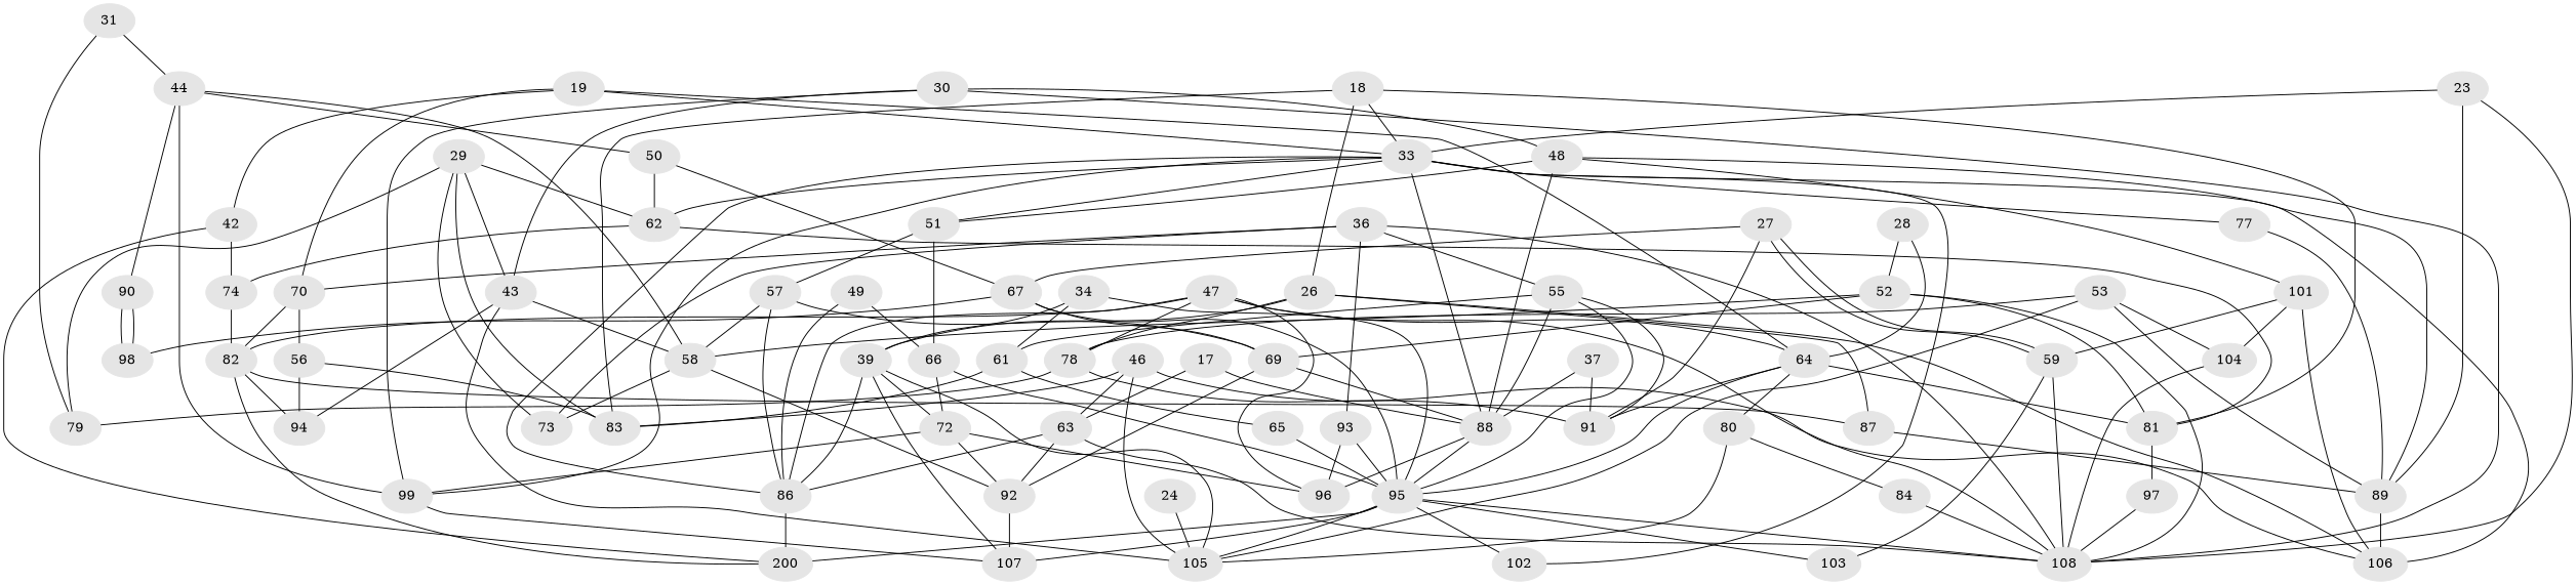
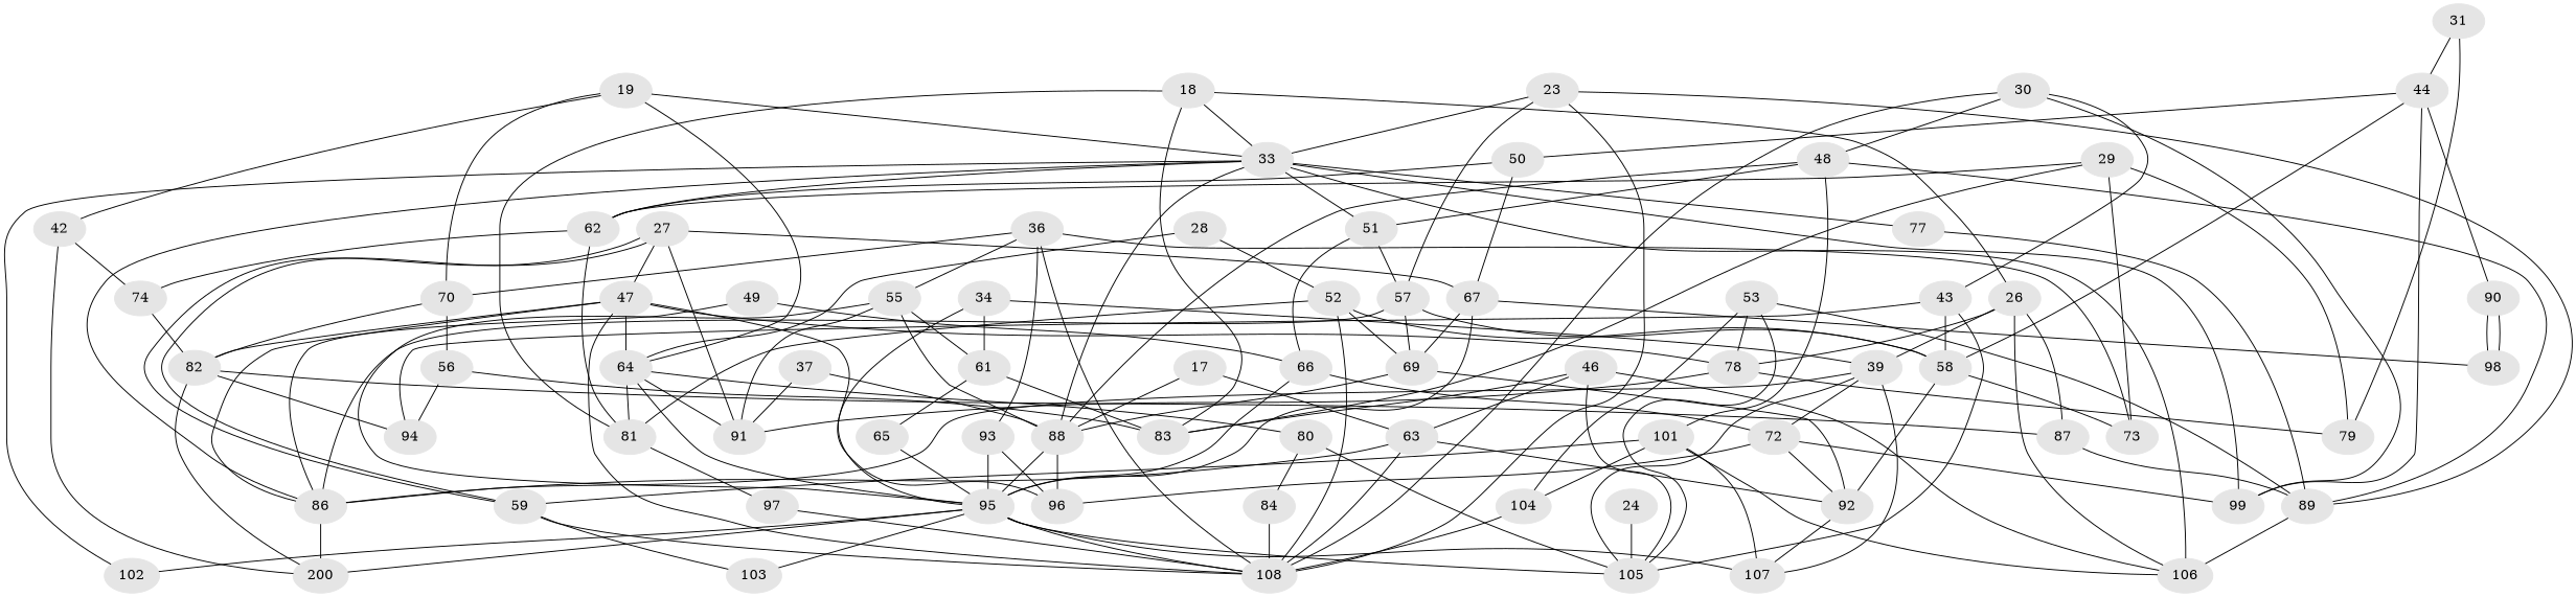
  graph {
    node [color=gray90 style=filled]
    63 [super="+2"]
    108 [super="+68"]
    86 [super="+25"]
    92 [super="+13"]
    17
    88 [super="+75+76"]
    95 [super="+6+15+54"]
    96
    18
    26
    33 [super="+1+12+11"]
    81
    83
    39
    78 [super="+41"]
    87
    106 [super="+16"]
    62
    99
    51 [super="+38"]
    77
    102
    97
    19
    42
    64 [super="+3"]
    70
    74
    n29 [label=200 super="+5"]
    56
    94
    91 [super="+20"]
    80 [super="+60"]
    82 [super="+8"]
    23
    57
    89
    58 [super="+32"]
    69
    105 [super="+71"]
    24
    72
    107 [super="+22"]
    79
    47 [super="+9"]
    27
    59
    67 [super="+40"]
    103
    98 [super="+85"]
    52 [super="+14"]
    28
    29
    43
    73
    30
    48
    101
    31
    44
    50
    90
    66 [super="+7"]
    34
    61
    65
    55 [super="+45"]
    36
    93
    37
    46
    104
    49
    53
    84
    63 -- 108
    63 -- 86
    63 -- 92
    86 -- n29
    92 -- 107
    17 -- 63
    17 -- 88
    88 -- 95 [weight=2]
    88 -- 96
    95 -- 108
    95 -- 102
    95 -- n29 [weight=2]
    95 -- 105
    95 -- 107 [weight=2]
    95 -- 103
    18 -- 26
    18 -- 33
    18 -- 81
    18 -- 83
    26 -- 39
    26 -- 78
    26 -- 87
    26 -- 106
    33 -- 86
    33 -- 88
    33 -- 106 [weight=2]
    33 -- 62
    33 -- 99
    33 -- 51
    33 -- 77
    33 -- 102
    81 -- 97
    39 -- 86
    39 -- 105
    39 -- 72
    39 -- 107
    78 -- 91 [weight=2]
    78 -- 79
    87 -- 89
    62 -- 81
    62 -- 74
    51 -- 57 [weight=2]
    51 -- 66
    77 -- 89
    97 -- 108
    19 -- 33
    19 -- 42
    19 -- 64
    19 -- 70
    42 -- 74
    42 -- n29
    64 -- 95
    64 -- 81
    64 -- 91 [weight=2]
    64 -- 80 [weight=2]
    70 -- 56
    70 -- 82
    74 -- 82
    56 -- 83
    56 -- 94
    80 -- 105
    80 -- 84
    82 -- 87
    82 -- n29
    82 -- 94
    23 -- 108
    23 -- 33
+   23 -- 57
    23 -- 89
    57 -- 86 [weight=2]
    57 -- 58
    57 -- 69
    89 -- 106 [weight=2]
    58 -- 92
    58 -- 73
    69 -- 92
    69 -- 88
    24 -- 105 [weight=2]
    72 -- 92
    72 -- 96
    72 -- 99
    47 -- 108
    47 -- 86
    47 -- 96
    47 -- 78
    47 -- 64
    47 -- 82
    27 -- 91
+   27 -- 47
    27 -- 59
    27 -- 59
    27 -- 67
    59 -- 108
    59 -- 103
    67 -- 95 [weight=2]
    67 -- 69
    67 -- 98 [weight=2]
    52 -- 108
    52 -- 81 [weight=2]
    52 -- 58
    52 -- 69
    28 -- 64
    28 -- 52
    29 -- 83
    29 -- 62
    29 -- 79
-   29 -- 43
    29 -- 73
    43 -- 94
    43 -- 58
    43 -- 105
    30 -- 108
    30 -- 99
    30 -- 43
    30 -- 48
    48 -- 88
    48 -- 51
    48 -- 89
    48 -- 101
    101 -- 106
-   99 -- 107
+   101 -- 107
    101 -- 59
    101 -- 104
    31 -- 79
    31 -- 44
    44 -- 99
    44 -- 58
    44 -- 50
    44 -- 90
    50 -- 62
    50 -- 67
    90 -- 98
    90 -- 98
    66 -- 95 [weight=2]
    66 -- 72
    34 -- 95
    34 -- 39
    34 -- 61
    61 -- 83
    61 -- 65
    65 -- 95
    55 -- 88 [weight=2]
    55 -- 95
    55 -- 91
    55 -- 61
    36 -- 108
    36 -- 70
    36 -- 73
    36 -- 55
    36 -- 93
    93 -- 95
    93 -- 96
    37 -- 88
    37 -- 91
    46 -- 63
    46 -- 83
    46 -- 106
    46 -- 105
    104 -- 108
    49 -- 86
    49 -- 66
    53 -- 78
    53 -- 89
    53 -- 105
    53 -- 104
    84 -- 108
  }
